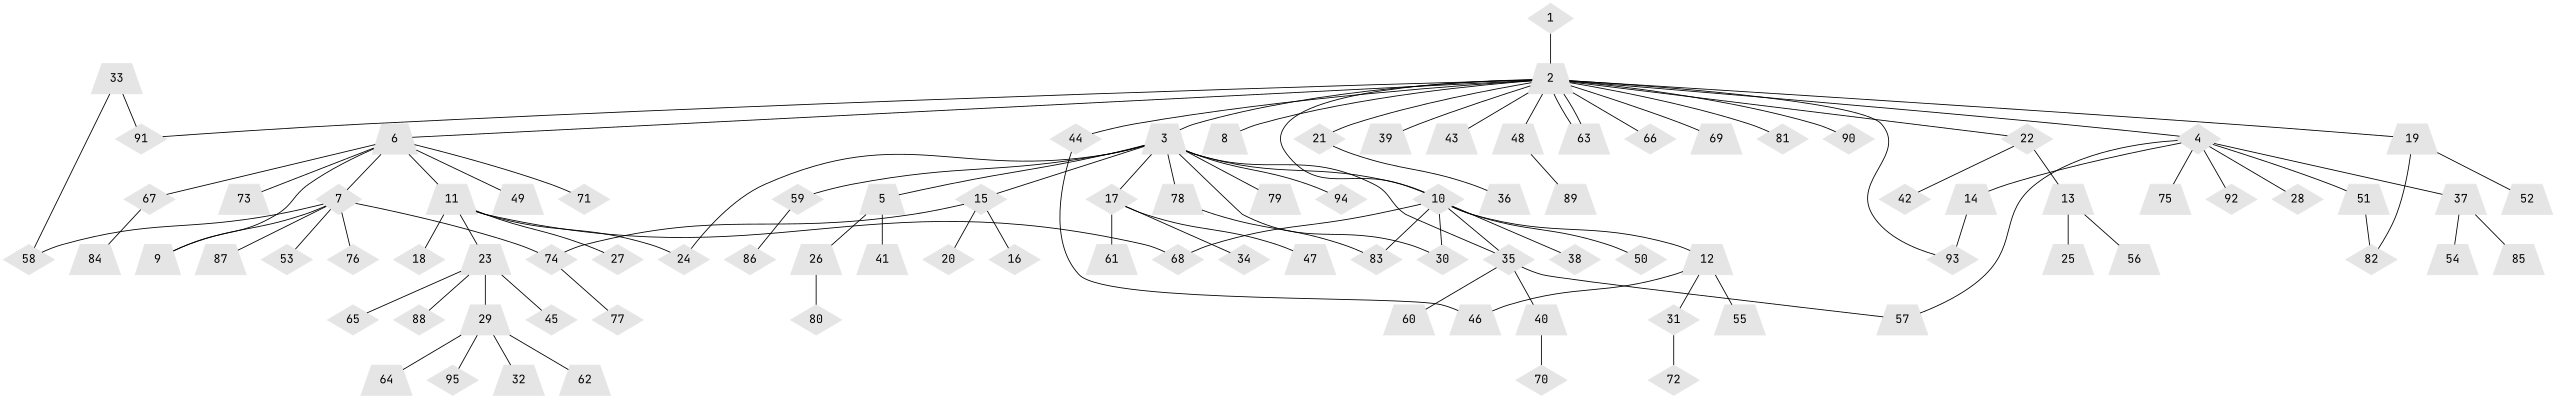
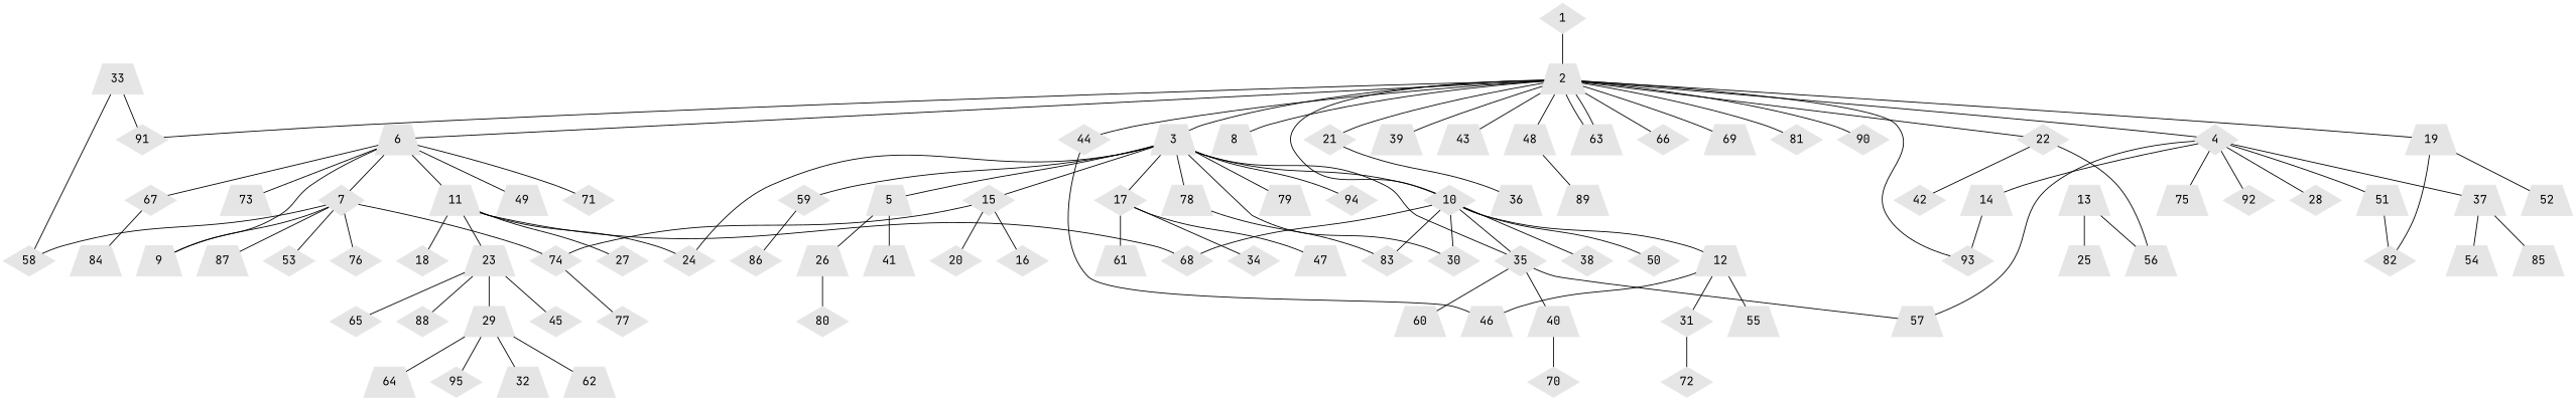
  graph {
    fontname="JetBrains Mono"
    node [color=gray90 fontname="JetBrains Mono" shape=diamond style=filled]
    edge [fontname="JetBrains Mono"]
    2 [shape=trapezium]
    1
    3 [shape=trapezium]
    4
    6 [shape=trapezium]
    8 [shape=trapezium]
    10
    19 [shape=trapezium]
    21
    22
    39 [shape=trapezium]
    43 [shape=trapezium]
    44
    48 [shape=trapezium]
    63 [shape=trapezium]
    66
    69 [shape=trapezium]
    81
    90
    91
    93
    5 [shape=trapezium]
    15
    17
    24
    30
    35
    59
    78 [shape=trapezium]
    79 [shape=trapezium]
    94
    14 [shape=trapezium]
    28
    37 [shape=trapezium]
    51 [shape=trapezium]
    57 [shape=trapezium]
    75 [shape=trapezium]
    92
    7
    9 [shape=trapezium]
    11 [shape=trapezium]
    49 [shape=trapezium]
    67
    71
    73 [shape=trapezium]
    12 [shape=trapezium]
    38
    50
    68
    83
    52 [shape=trapezium]
    82
    36 [shape=trapezium]
    56 [shape=trapezium]
    42
    46 [shape=trapezium]
    89 [shape=trapezium]
    26 [shape=trapezium]
    41 [shape=trapezium]
    74
    16
    20
    34
    47 [shape=trapezium]
    61 [shape=trapezium]
    33 [shape=trapezium]
    58
    40 [shape=trapezium]
    60 [shape=trapezium]
    86
    13 [shape=trapezium]
    25 [shape=trapezium]
    54 [shape=trapezium]
    85 [shape=trapezium]
    80
    53
    76
    87 [shape=trapezium]
    18
    23 [shape=trapezium]
    27
    84 [shape=trapezium]
    77
    31
    55 [shape=trapezium]
    29 [shape=trapezium]
    45
    65
    88
    72
    32 [shape=trapezium]
    62 [shape=trapezium]
    64 [shape=trapezium]
    95
    70
    2 -- 3
    2 -- 4
    2 -- 6
    2 -- 8
    2 -- 10
    2 -- 19
    2 -- 21
    2 -- 22
    2 -- 39
    2 -- 43
    2 -- 44
    2 -- 48
    2 -- 63
    2 -- 63
    2 -- 66
    2 -- 69
    2 -- 81
    2 -- 90
    2 -- 91
    2 -- 93
    1 -- 2
    3 -- 10
    3 -- 5
    3 -- 15
    3 -- 17
    3 -- 24
    3 -- 30
    3 -- 35
    3 -- 59
    3 -- 78
    3 -- 79
    3 -- 94
    4 -- 14
    4 -- 28
    4 -- 37
    4 -- 51
    4 -- 57
    4 -- 75
    4 -- 92
    6 -- 7
    6 -- 9
    6 -- 11
    6 -- 49
    6 -- 67
    6 -- 71
    6 -- 73
    10 -- 30
    10 -- 35
    10 -- 12
    10 -- 38
    10 -- 50
    10 -- 68
    10 -- 83
    19 -- 52
    19 -- 82
    21 -- 36
-   22 -- 13
+   22 -- 56
    22 -- 42
    44 -- 46
    48 -- 89
    5 -- 26
    5 -- 41
    15 -- 74
    15 -- 16
    15 -- 20
    17 -- 34
    17 -- 47
    17 -- 61
    35 -- 57
    35 -- 40
    35 -- 60
    59 -- 86
    78 -- 83
    14 -- 93
    37 -- 54
    37 -- 85
    51 -- 82
    7 -- 9
    7 -- 74
    7 -- 58
    7 -- 53
    7 -- 76
    7 -- 87
    11 -- 24
    11 -- 68
    11 -- 18
    11 -- 23
    11 -- 27
    67 -- 84
    12 -- 46
    12 -- 31
    12 -- 55
    26 -- 80
    74 -- 77
    33 -- 91
    33 -- 58
    40 -- 70
    13 -- 56
    13 -- 25
    23 -- 29
    23 -- 45
    23 -- 65
    23 -- 88
    31 -- 72
    29 -- 32
    29 -- 62
    29 -- 64
    29 -- 95
  }
